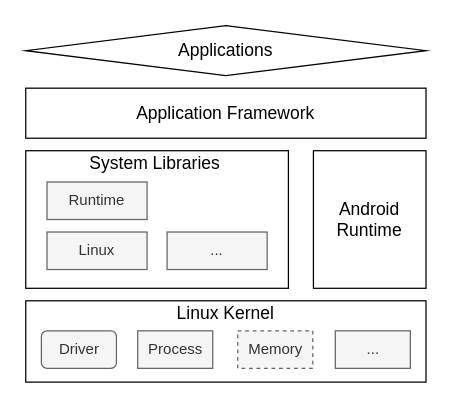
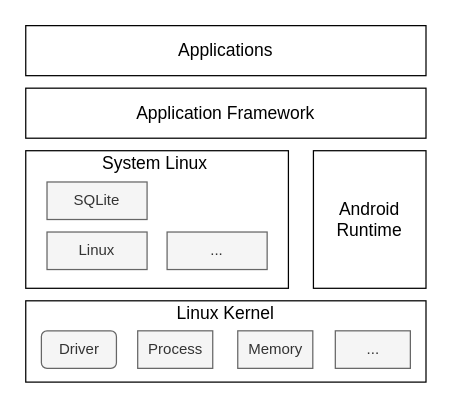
  <mxCell id="0" />
  <mxCell id="1" parent="0" />
  <mxCell id="2" value="" style="rounded=0;whiteSpace=wrap;html=1;" parent="1" vertex="1"><mxGeometry x="20" y="240" width="320" height="65" as="geometry" /></mxCell>
  <mxCell id="3" value="" style="rounded=0;whiteSpace=wrap;html=1;" parent="1" vertex="1"><mxGeometry x="20" y="120" width="210" height="110" as="geometry" /></mxCell>
  <mxCell id="4" value="&lt;font style=&quot;font-size: 14px&quot;&gt;Android&lt;br&gt;Runtime&lt;br&gt;&lt;/font&gt;" style="rounded=0;whiteSpace=wrap;html=1;" parent="1" vertex="1"><mxGeometry x="250" y="120" width="90" height="110" as="geometry" /></mxCell>
  <mxCell id="5" value="&lt;font style=&quot;font-size: 14px&quot;&gt;Application Framework&lt;/font&gt;" style="rounded=0;whiteSpace=wrap;html=1;" parent="1" vertex="1"><mxGeometry x="20" y="70" width="320" height="40" as="geometry" /></mxCell>
- <mxCell id="6" value="&lt;font style=&quot;font-size: 14px&quot;&gt;Applications&lt;/font&gt;" style="rhombus;whiteSpace=wrap;html=1;" parent="1" vertex="1"><mxGeometry x="20" y="20" width="320" height="40" as="geometry" /></mxCell>
- <mxCell id="7" value="&lt;font style=&quot;font-size: 14px&quot;&gt;System Libraries&lt;/font&gt;" style="text;html=1;strokeColor=none;fillColor=none;align=center;verticalAlign=middle;whiteSpace=wrap;rounded=0;" parent="1" vertex="1"><mxGeometry x="37" y="120" width="173" height="20" as="geometry" /></mxCell>
- <mxCell id="8" value="Runtime" style="rounded=0;whiteSpace=wrap;html=1;fillColor=#f5f5f5;strokeColor=#666666;fontColor=#333333;" parent="1" vertex="1"><mxGeometry x="37" y="145" width="80" height="30" as="geometry" /></mxCell>
+ <mxCell id="6" value="&lt;font style=&quot;font-size: 14px&quot;&gt;Applications&lt;/font&gt;" style="rounded=0;whiteSpace=wrap;html=1;" parent="1" vertex="1"><mxGeometry x="20" y="20" width="320" height="40" as="geometry" /></mxCell>
+ <mxCell id="7" value="&lt;font style=&quot;font-size: 14px&quot;&gt;System Linux&lt;/font&gt;" style="text;html=1;strokeColor=none;fillColor=none;align=center;verticalAlign=middle;whiteSpace=wrap;rounded=0;" parent="1" vertex="1"><mxGeometry x="37" y="120" width="173" height="20" as="geometry" /></mxCell>
+ <mxCell id="8" value="SQLite" style="rounded=0;whiteSpace=wrap;html=1;fillColor=#f5f5f5;strokeColor=#666666;fontColor=#333333;" parent="1" vertex="1"><mxGeometry x="37" y="145" width="80" height="30" as="geometry" /></mxCell>
  <mxCell id="9" value="Linux" style="rounded=0;whiteSpace=wrap;html=1;fillColor=#f5f5f5;strokeColor=#666666;fontColor=#333333;" parent="1" vertex="1"><mxGeometry x="37" y="185" width="80" height="30" as="geometry" /></mxCell>
  <mxCell id="10" value="..." style="rounded=0;whiteSpace=wrap;html=1;fillColor=#f5f5f5;strokeColor=#666666;fontColor=#333333;" parent="1" vertex="1"><mxGeometry x="133" y="185" width="80" height="30" as="geometry" /></mxCell>
  <mxCell id="11" value="&lt;font style=&quot;font-size: 14px&quot;&gt;Linux Kernel&lt;/font&gt;" style="text;html=1;strokeColor=none;fillColor=none;align=center;verticalAlign=middle;whiteSpace=wrap;rounded=0;" parent="1" vertex="1"><mxGeometry x="30" y="240" width="300" height="20" as="geometry" /></mxCell>
  <mxCell id="12" value="Driver" style="whiteSpace=wrap;html=1;fillColor=#f5f5f5;strokeColor=#666666;fontColor=#333333;rounded=1;" parent="1" vertex="1"><mxGeometry x="32.5" y="264" width="60" height="30" as="geometry" /></mxCell>
  <mxCell id="13" value="Process" style="rounded=0;whiteSpace=wrap;html=1;fillColor=#f5f5f5;strokeColor=#666666;fontColor=#333333;" parent="1" vertex="1"><mxGeometry x="109.5" y="264" width="60" height="30" as="geometry" /></mxCell>
- <mxCell id="14" value="&lt;font style=&quot;font-size: 12px&quot;&gt;Memory&lt;/font&gt;" style="rounded=0;whiteSpace=wrap;html=1;fillColor=#f5f5f5;strokeColor=#666666;fontColor=#333333;dashed=1;" parent="1" vertex="1"><mxGeometry x="189.5" y="264" width="60" height="30" as="geometry" /></mxCell>
+ <mxCell id="14" value="&lt;font style=&quot;font-size: 12px&quot;&gt;Memory&lt;/font&gt;" style="rounded=0;whiteSpace=wrap;html=1;fillColor=#f5f5f5;strokeColor=#666666;fontColor=#333333;" parent="1" vertex="1"><mxGeometry x="189.5" y="264" width="60" height="30" as="geometry" /></mxCell>
  <mxCell id="15" value="..." style="rounded=0;whiteSpace=wrap;html=1;fillColor=#f5f5f5;strokeColor=#666666;fontColor=#333333;" parent="1" vertex="1"><mxGeometry x="267.5" y="264" width="60" height="30" as="geometry" /></mxCell>
